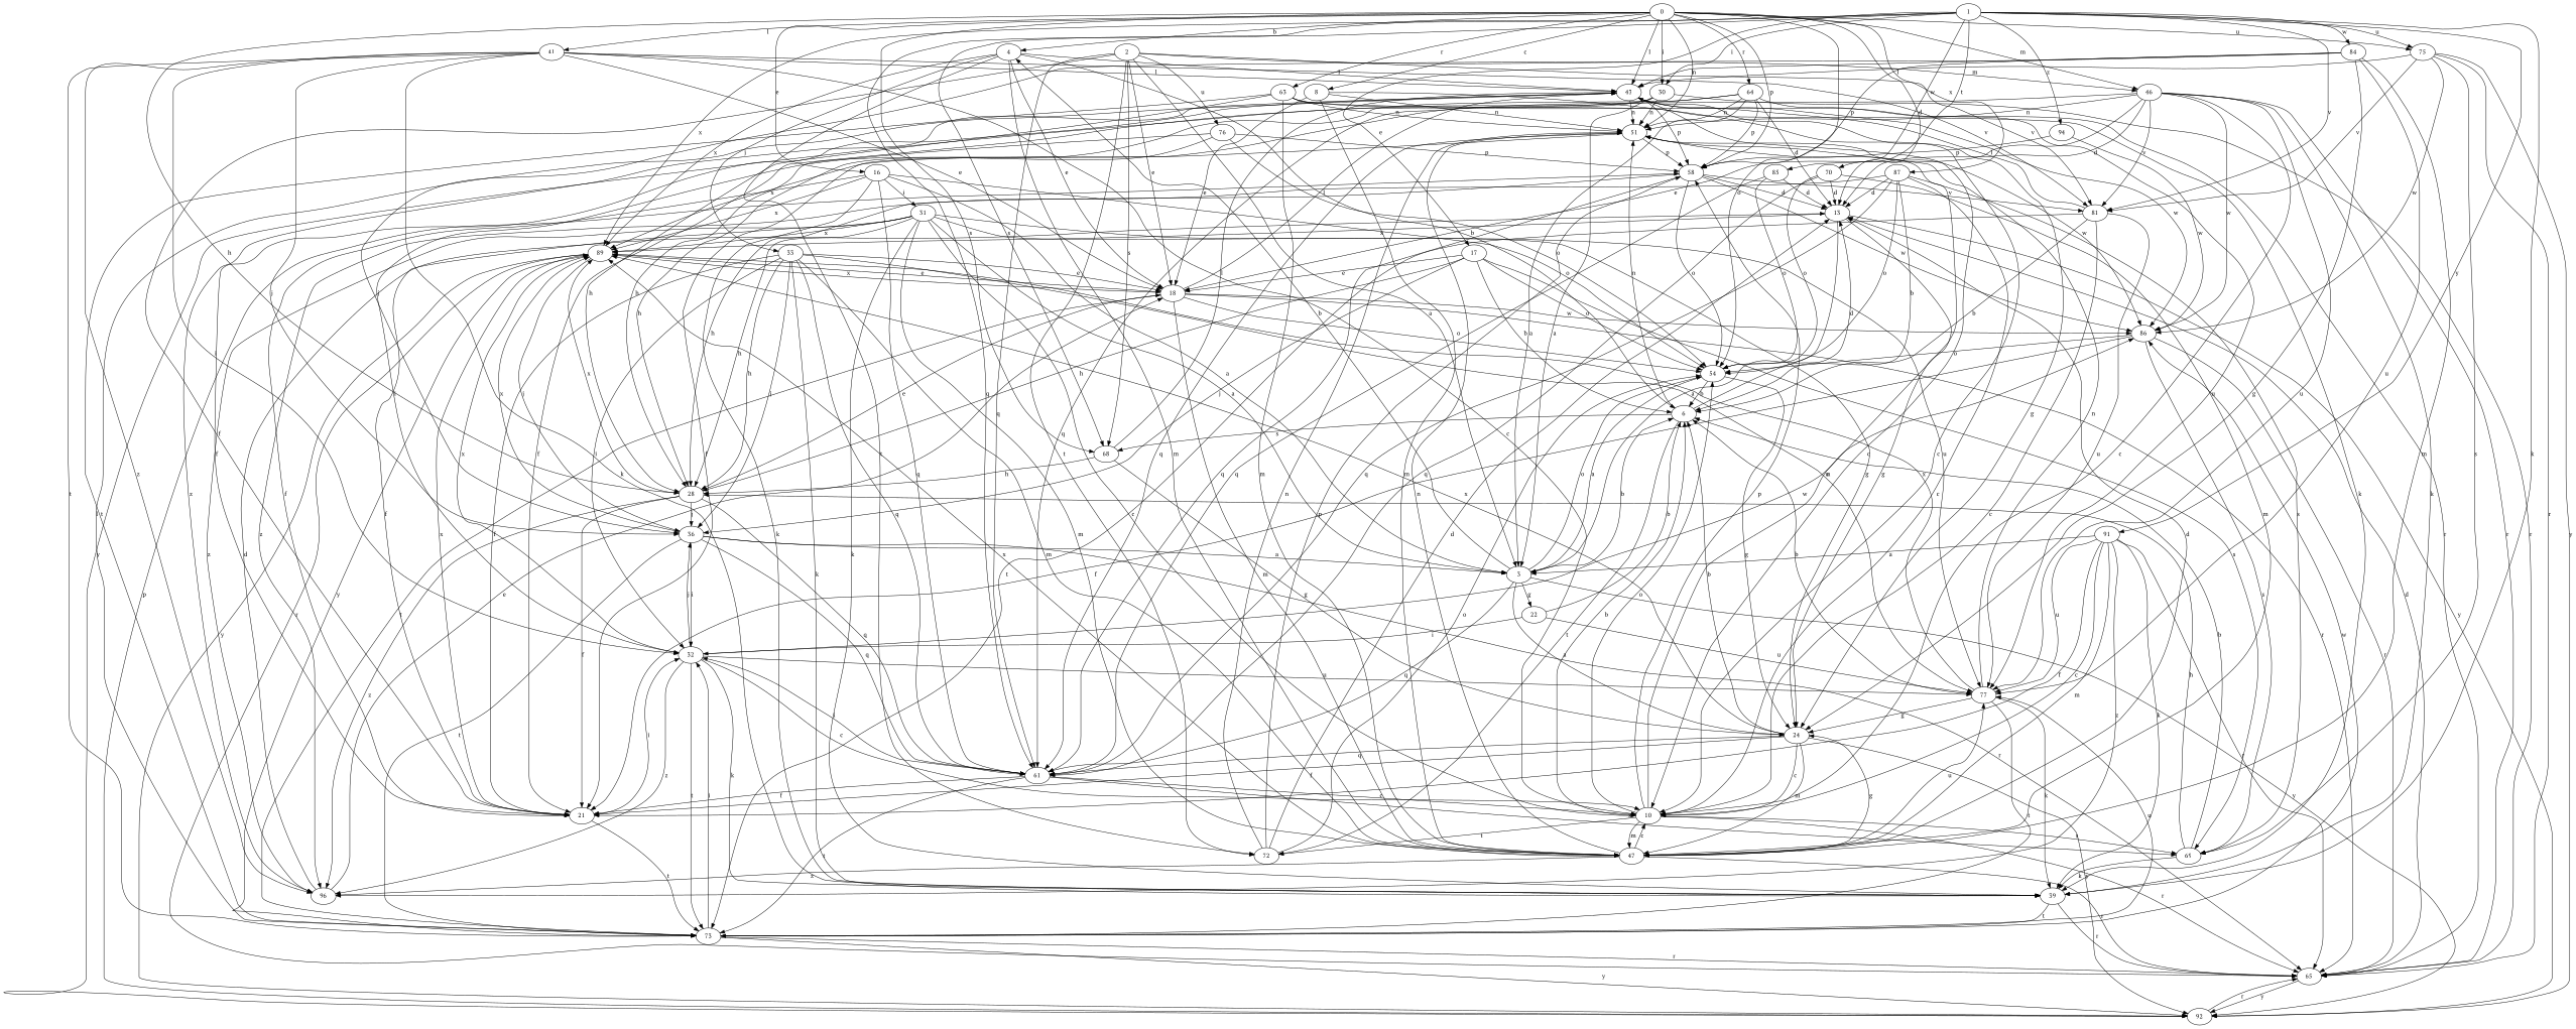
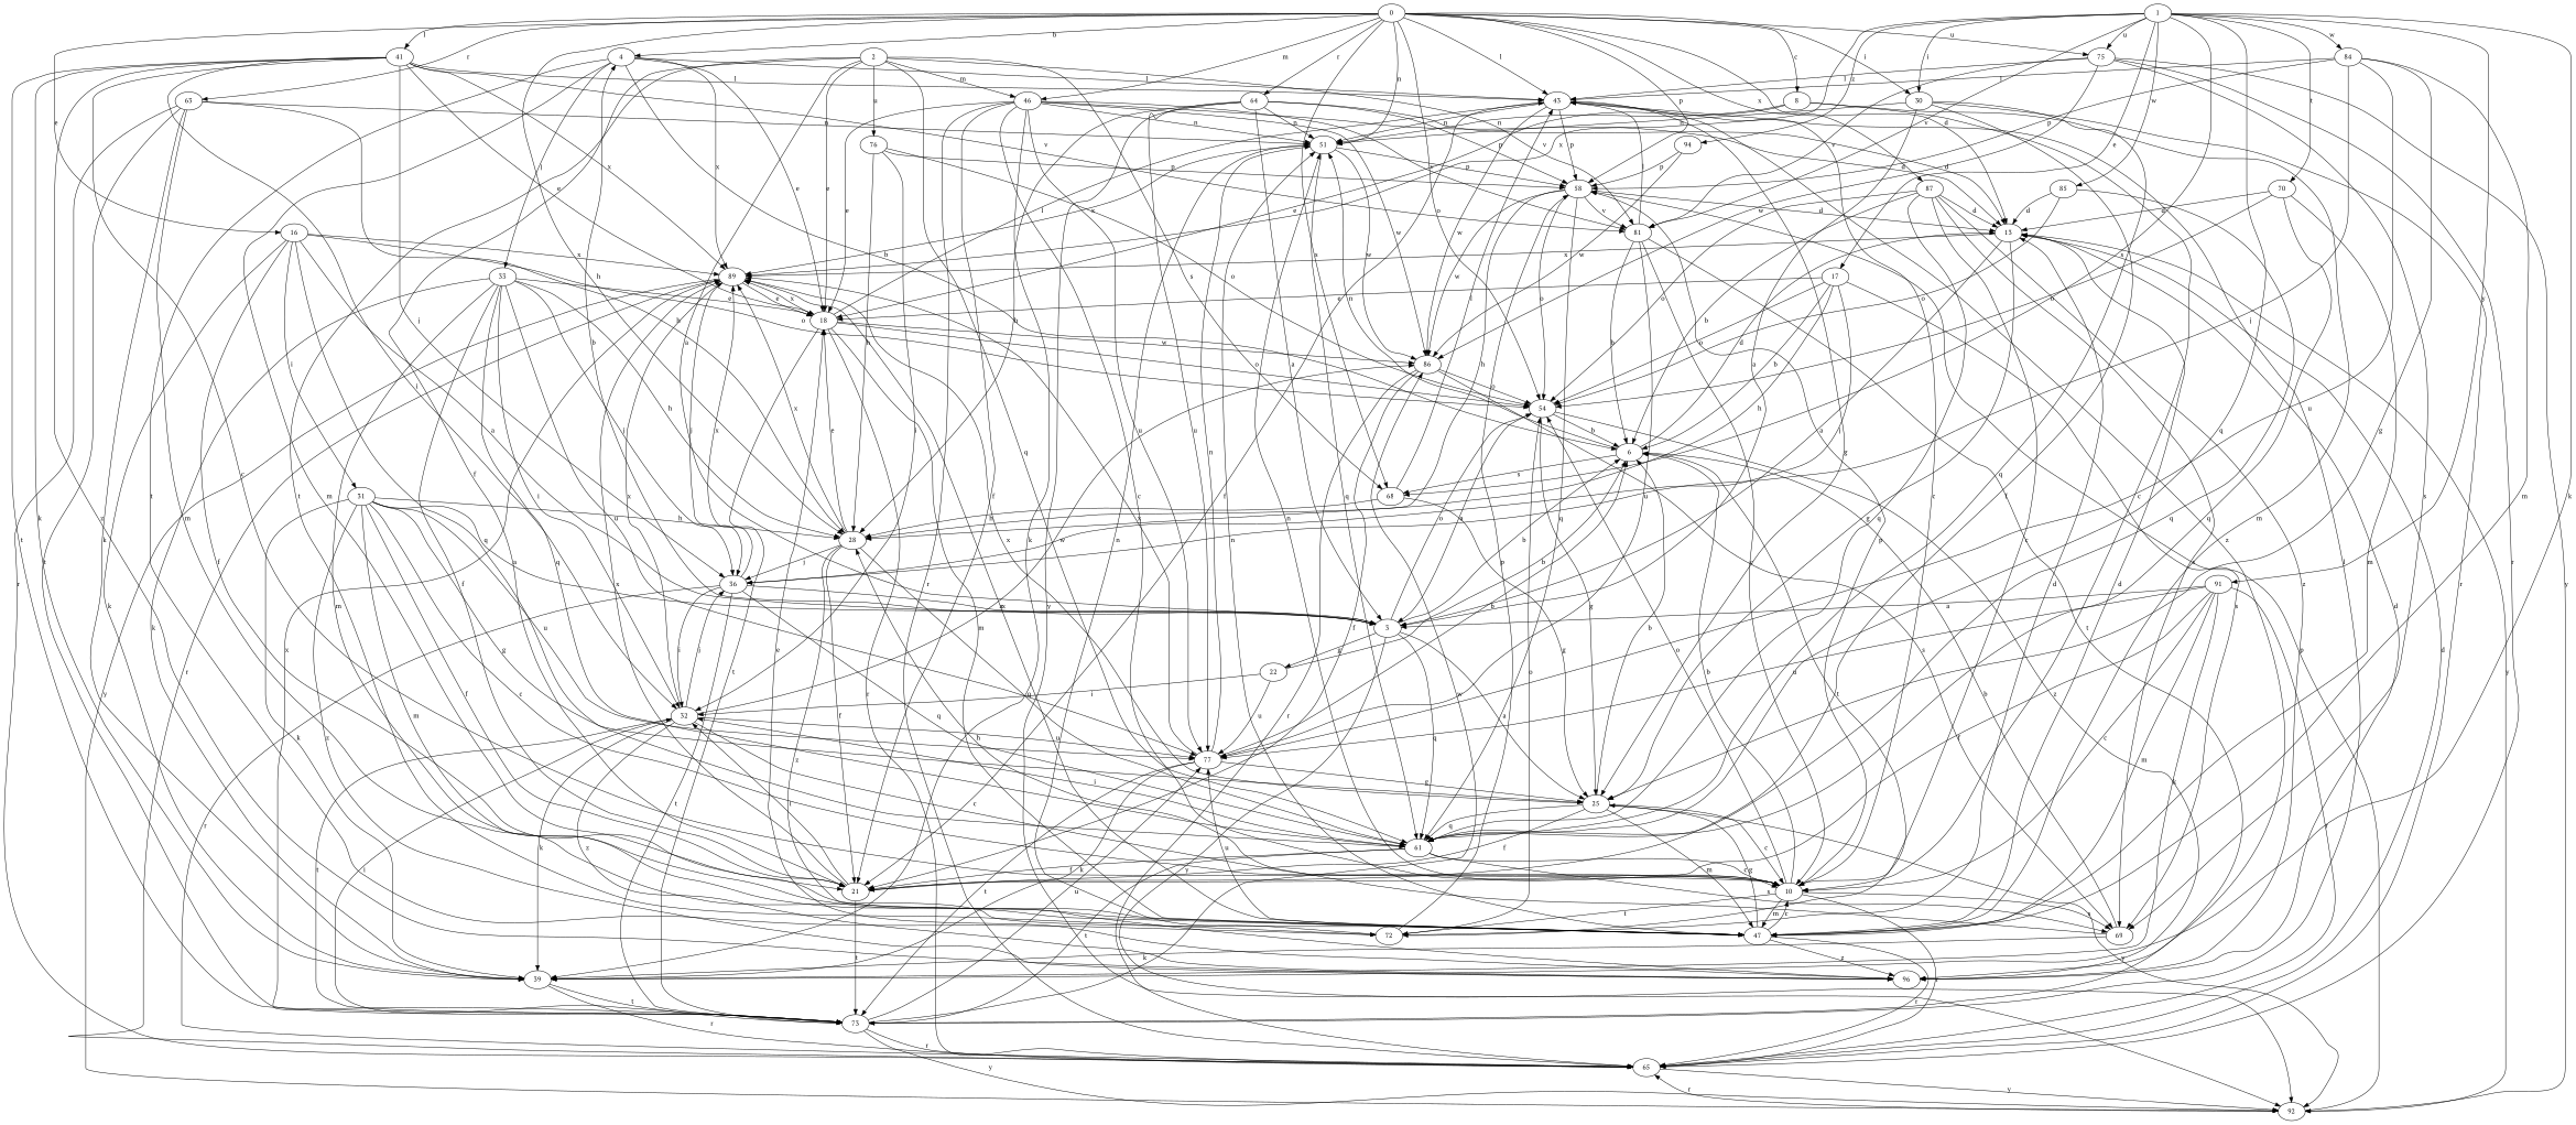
  strict digraph {
    fontname="PT Serif"
    node [fontname="PT Serif"]
    edge [fontname="PT Serif"]
    0
    4
    8
    13
    16
    28
    30
    41
    43
    46
    51
    54
    58
    63
    64
    68
    75
    87
    89
    18
    72
    6
    33
    47
    10
    3
    92
-   24
+   24 [label=25]
    39
    61
    21
    31
    36
    96
    65
    81
    73
    32
    86
    77
    69
    1
    17
    70
    84
    85
    91
    94
    2
    76
    22
    0 -> 4 [label=b]
    0 -> 8 [label=c]
    0 -> 13 [label=d]
    0 -> 16 [label=e]
    0 -> 28 [label=h]
    0 -> 30 [label=i]
    0 -> 41 [label=l]
    0 -> 43 [label=l]
    0 -> 46 [label=m]
    0 -> 51 [label=n]
    0 -> 54 [label=o]
    0 -> 58 [label=p]
    0 -> 63 [label=r]
    0 -> 64 [label=r]
    0 -> 68 [label=s]
    0 -> 75 [label=u]
    0 -> 87 [label=x]
    4 -> 43 [label=l]
    4 -> 89 [label=x]
    4 -> 18 [label=e]
    4 -> 72 [label=t]
    4 -> 6 [label=b]
    4 -> 33 [label=j]
    4 -> 47 [label=m]
    8 -> 51 [label=n]
    8 -> 18 [label=e]
    8 -> 47 [label=m]
    8 -> 10 [label=c]
    13 -> 89 [label=x]
    13 -> 3 [label=a]
    13 -> 92 [label=y]
    13 -> 24 [label=g]
    16 -> 54 [label=o]
    16 -> 89 [label=x]
    16 -> 3 [label=a]
    16 -> 39 [label=k]
    16 -> 61 [label=q]
    16 -> 21 [label=f]
    16 -> 31 [label=i]
    28 -> 89 [label=x]
    28 -> 18 [label=e]
    28 -> 61 [label=q]
    28 -> 21 [label=f]
    28 -> 36 [label=j]
    28 -> 96 [label=z]
    30 -> 51 [label=n]
    30 -> 3 [label=a]
    30 -> 61 [label=q]
    30 -> 21 [label=f]
    30 -> 65 [label=r]
    41 -> 43 [label=l]
    41 -> 18 [label=e]
    41 -> 10 [label=c]
    41 -> 39 [label=k]
    41 -> 36 [label=j]
    41 -> 96 [label=z]
    41 -> 81 [label=v]
    41 -> 73 [label=t]
    41 -> 32 [label=i]
    43 -> 51 [label=n]
    43 -> 58 [label=p]
    43 -> 10 [label=c]
    43 -> 24 [label=g]
    43 -> 21 [label=f]
    43 -> 96 [label=z]
    43 -> 86 [label=w]
    46 -> 13 [label=d]
    46 -> 51 [label=n]
    46 -> 18 [label=e]
    46 -> 10 [label=c]
    46 -> 39 [label=k]
    46 -> 21 [label=f]
    46 -> 65 [label=r]
    46 -> 81 [label=v]
    46 -> 86 [label=w]
    46 -> 77 [label=u]
    51 -> 58 [label=p]
    51 -> 89 [label=x]
    51 -> 61 [label=q]
    51 -> 86 [label=w]
    54 -> 6 [label=b]
    54 -> 3 [label=a]
    54 -> 24 [label=g]
-   91 -> 96 [label=z]
+   54 -> 96 [label=z]
    58 -> 13 [label=d]
    58 -> 28 [label=h]
    58 -> 54 [label=o]
    58 -> 61 [label=q]
    58 -> 81 [label=v]
    58 -> 86 [label=w]
    63 -> 28 [label=h]
    63 -> 51 [label=n]
    63 -> 47 [label=m]
    63 -> 39 [label=k]
    63 -> 65 [label=r]
    63 -> 73 [label=t]
    64 -> 13 [label=d]
    64 -> 28 [label=h]
    64 -> 51 [label=n]
    64 -> 58 [label=p]
    64 -> 3 [label=a]
    64 -> 92 [label=y]
    64 -> 77 [label=u]
    68 -> 28 [label=h]
    68 -> 43 [label=l]
    68 -> 24 [label=g]
    75 -> 43 [label=l]
    75 -> 92 [label=y]
    75 -> 65 [label=r]
    75 -> 81 [label=v]
    75 -> 86 [label=w]
    75 -> 69 [label=s]
    87 -> 13 [label=d]
    87 -> 54 [label=o]
    87 -> 6 [label=b]
    87 -> 10 [label=c]
    87 -> 61 [label=q]
    87 -> 96 [label=z]
    87 -> 69 [label=s]
    89 -> 18 [label=e]
    89 -> 92 [label=y]
    89 -> 36 [label=j]
    89 -> 65 [label=r]
    18 -> 43 [label=l]
    18 -> 54 [label=o]
    18 -> 89 [label=x]
    18 -> 47 [label=m]
    18 -> 65 [label=r]
    18 -> 73 [label=t]
    18 -> 86 [label=w]
    72 -> 13 [label=d]
    72 -> 51 [label=n]
    72 -> 54 [label=o]
    72 -> 58 [label=p]
    6 -> 13 [label=d]
    6 -> 51 [label=n]
    6 -> 68 [label=s]
    6 -> 72 [label=t]
    33 -> 28 [label=h]
    33 -> 18 [label=e]
    33 -> 47 [label=m]
    33 -> 39 [label=k]
    33 -> 61 [label=q]
    33 -> 21 [label=f]
    33 -> 36 [label=j]
    33 -> 32 [label=i]
    33 -> 77 [label=u]
    47 -> 13 [label=d]
    47 -> 51 [label=n]
    47 -> 89 [label=x]
    47 -> 10 [label=c]
    47 -> 24 [label=g]
    47 -> 96 [label=z]
    47 -> 65 [label=r]
    47 -> 77 [label=u]
    10 -> 51 [label=n]
    10 -> 54 [label=o]
    10 -> 58 [label=p]
    10 -> 72 [label=t]
    10 -> 6 [label=b]
    10 -> 47 [label=m]
    10 -> 65 [label=r]
    10 -> 69 [label=s]
    3 -> 4 [label=b]
    3 -> 54 [label=o]
    3 -> 6 [label=b]
    3 -> 92 [label=y]
    3 -> 24 [label=a]
    3 -> 61 [label=q]
    3 -> 22 [label=g]
    92 -> 58 [label=p]
    92 -> 65 [label=r]
    24 -> 89 [label=x]
    24 -> 6 [label=b]
    24 -> 47 [label=m]
    24 -> 10 [label=c]
    24 -> 92 [label=y]
    24 -> 61 [label=q]
    24 -> 21 [label=f]
    39 -> 65 [label=r]
    39 -> 73 [label=t]
    61 -> 10 [label=c]
    61 -> 21 [label=f]
    61 -> 73 [label=t]
    61 -> 32 [label=i]
    61 -> 69 [label=s]
    21 -> 89 [label=x]
    21 -> 73 [label=t]
    21 -> 32 [label=i]
    31 -> 28 [label=h]
-   31 -> 89 [label=x]
+   41 -> 89 [label=x]
    31 -> 47 [label=m]
    31 -> 10 [label=c]
    31 -> 3 [label=a]
    31 -> 24 [label=g]
    31 -> 39 [label=k]
    31 -> 21 [label=f]
    31 -> 96 [label=z]
    31 -> 77 [label=u]
    36 -> 89 [label=x]
    36 -> 3 [label=a]
    36 -> 61 [label=q]
    36 -> 65 [label=r]
    36 -> 73 [label=t]
    36 -> 32 [label=i]
    96 -> 13 [label=d]
    96 -> 18 [label=e]
    65 -> 13 [label=d]
    65 -> 92 [label=y]
    81 -> 43 [label=l]
    81 -> 6 [label=b]
    81 -> 10 [label=c]
    81 -> 73 [label=t]
    81 -> 77 [label=u]
    73 -> 43 [label=l]
-   73 -> 89 [label=y]
+   73 -> 89 [label=x]
    73 -> 92 [label=y]
    73 -> 65 [label=r]
    73 -> 32 [label=i]
    73 -> 86 [label=w]
    73 -> 77 [label=u]
    32 -> 89 [label=x]
    32 -> 10 [label=c]
    32 -> 39 [label=k]
    32 -> 36 [label=j]
    32 -> 96 [label=z]
    32 -> 73 [label=t]
    32 -> 86 [label=w]
    32 -> 77 [label=u]
    86 -> 54 [label=o]
    86 -> 21 [label=f]
    86 -> 65 [label=r]
    86 -> 69 [label=s]
    77 -> 51 [label=n]
    77 -> 89 [label=x]
    77 -> 6 [label=b]
    77 -> 24 [label=g]
    77 -> 39 [label=k]
    77 -> 73 [label=t]
    69 -> 28 [label=h]
    69 -> 6 [label=b]
    69 -> 39 [label=k]
    1 -> 30 [label=i]
    1 -> 68 [label=s]
    1 -> 75 [label=u]
    1 -> 89 [label=x]
    1 -> 39 [label=k]
    1 -> 61 [label=q]
    1 -> 81 [label=v]
    1 -> 17 [label=e]
    1 -> 70 [label=t]
    1 -> 84 [label=w]
    1 -> 85 [label=w]
    1 -> 91 [label=y]
    1 -> 94 [label=z]
    17 -> 28 [label=h]
    17 -> 54 [label=o]
    17 -> 18 [label=e]
    17 -> 6 [label=b]
    17 -> 36 [label=j]
    17 -> 69 [label=s]
    70 -> 13 [label=d]
    70 -> 54 [label=o]
    70 -> 47 [label=m]
    70 -> 61 [label=q]
    84 -> 43 [label=l]
    84 -> 58 [label=p]
    84 -> 47 [label=m]
    84 -> 24 [label=g]
    84 -> 36 [label=j]
    84 -> 77 [label=u]
    85 -> 13 [label=d]
    85 -> 54 [label=o]
    85 -> 61 [label=q]
    91 -> 47 [label=m]
    91 -> 10 [label=c]
    91 -> 3 [label=a]
    91 -> 39 [label=k]
    91 -> 21 [label=f]
    91 -> 65 [label=r]
    91 -> 77 [label=u]
    94 -> 58 [label=p]
    94 -> 86 [label=w]
    2 -> 46 [label=m]
    2 -> 68 [label=s]
    2 -> 18 [label=e]
    2 -> 72 [label=t]
    2 -> 3 [label=a]
    2 -> 61 [label=q]
    2 -> 21 [label=f]
    2 -> 81 [label=v]
    2 -> 76 [label=u]
    76 -> 28 [label=h]
    76 -> 54 [label=o]
    76 -> 58 [label=p]
    76 -> 32 [label=i]
    22 -> 6 [label=b]
    22 -> 32 [label=i]
    22 -> 77 [label=u]
  }
